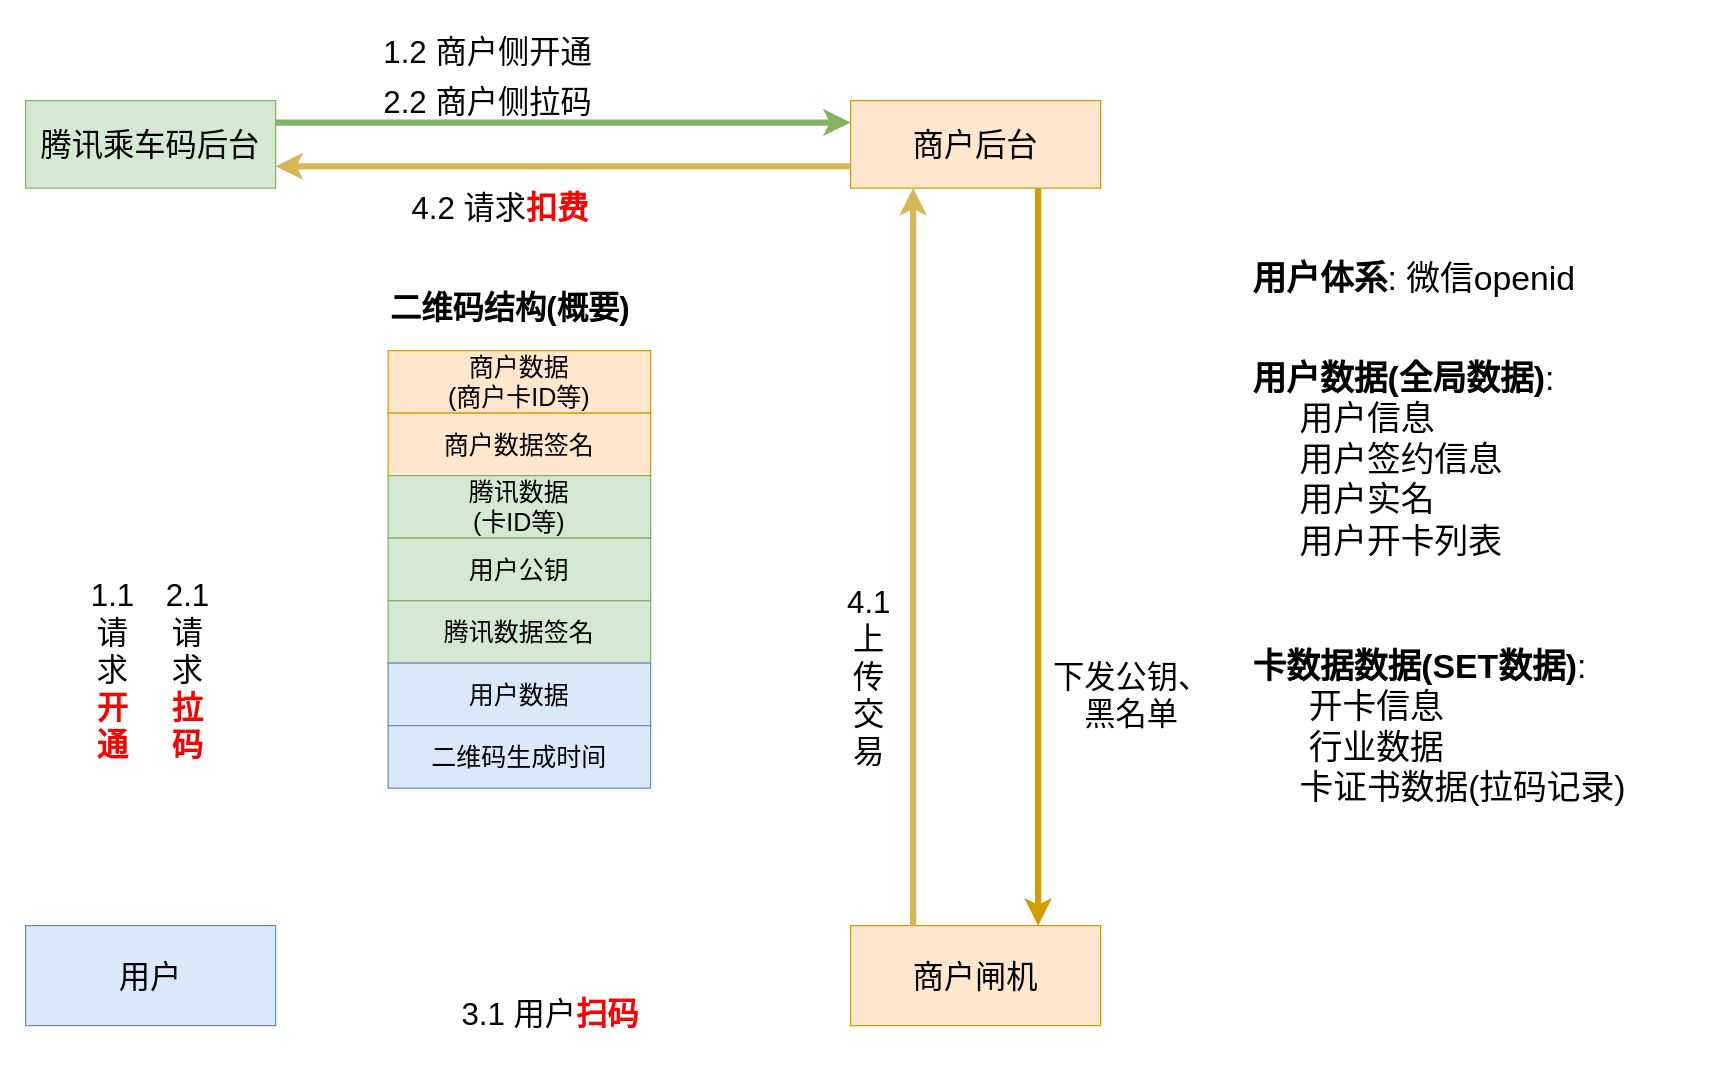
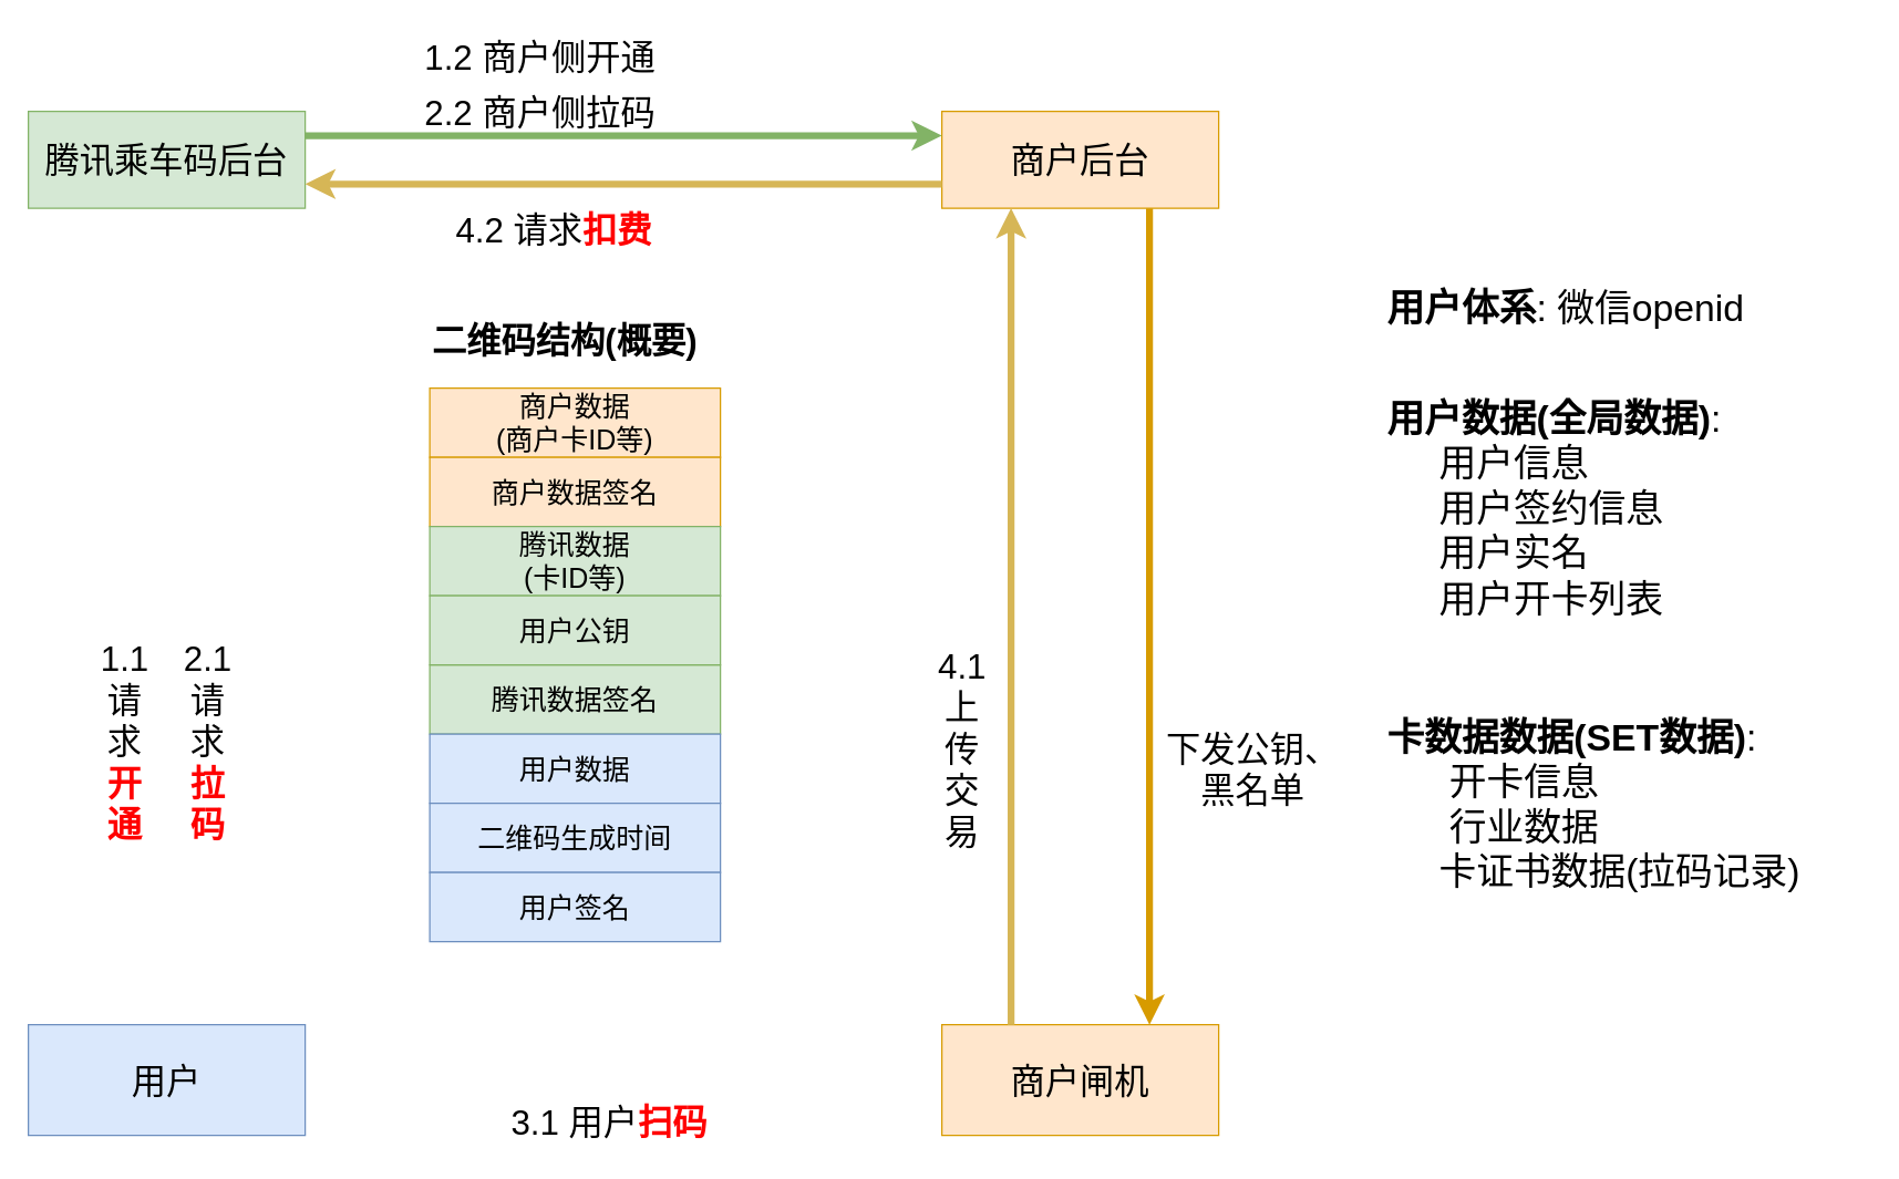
  <mxCell id="0" />
  <mxCell id="1" parent="0" />
  <mxCell id="2" value="二维码结构(概要)" style="text;html=1;strokeColor=none;fillColor=none;align=left;verticalAlign=middle;whiteSpace=wrap;rounded=0;fontSize=25;fontStyle=1" parent="1" vertex="1"><mxGeometry x="310" y="230" width="200" height="30" as="geometry" /></mxCell>
  <mxCell id="3" value="腾讯乘车码后台" style="rounded=0;whiteSpace=wrap;html=1;fontSize=25;fillColor=#d5e8d4;strokeColor=#82b366;" parent="1" vertex="1"><mxGeometry x="20" y="80" width="200" height="70" as="geometry" /></mxCell>
  <mxCell id="4" value="用户" style="rounded=0;whiteSpace=wrap;html=1;fontSize=25;fillColor=#dae8fc;strokeColor=#6c8ebf;" parent="1" vertex="1"><mxGeometry x="20" y="740" width="200" height="80" as="geometry" /></mxCell>
  <mxCell id="5" value="商户闸机" style="rounded=0;whiteSpace=wrap;html=1;fontSize=25;fillColor=#ffe6cc;strokeColor=#d79b00;" parent="1" vertex="1"><mxGeometry x="680" y="740" width="200" height="80" as="geometry" /></mxCell>
  <mxCell id="6" value="商户后台" style="rounded=0;whiteSpace=wrap;html=1;fontSize=25;fillColor=#ffe6cc;strokeColor=#d79b00;" parent="1" vertex="1"><mxGeometry x="680" y="80" width="200" height="70" as="geometry" /></mxCell>
  <mxCell id="7" value="" style="endArrow=classic;html=1;rounded=0;strokeColor=#d6b656;strokeWidth=5;fontSize=25;exitX=0.25;exitY=0;exitDx=0;exitDy=0;entryX=0.25;entryY=1;entryDx=0;entryDy=0;fillColor=#fff2cc;" parent="1" source="5" target="6" edge="1"><mxGeometry width="50" height="50" relative="1" as="geometry"><mxPoint x="770" y="810" as="sourcePoint" /><mxPoint x="820" y="760" as="targetPoint" /></mxGeometry></mxCell>
  <mxCell id="8" value="" style="endArrow=classic;html=1;rounded=0;strokeColor=#d6b656;strokeWidth=5;fontSize=25;entryX=1;entryY=0.75;entryDx=0;entryDy=0;exitX=0;exitY=0.75;exitDx=0;exitDy=0;fillColor=#fff2cc;" parent="1" source="6" target="3" edge="1"><mxGeometry width="50" height="50" relative="1" as="geometry"><mxPoint x="940" y="430" as="sourcePoint" /><mxPoint x="990" y="380" as="targetPoint" /></mxGeometry></mxCell>
  <mxCell id="9" value="" style="endArrow=classic;html=1;rounded=0;strokeColor=#82b366;strokeWidth=5;fontSize=25;exitX=1;exitY=0.25;exitDx=0;exitDy=0;entryX=0;entryY=0.25;entryDx=0;entryDy=0;fillColor=#d5e8d4;" parent="1" source="3" target="6" edge="1"><mxGeometry width="50" height="50" relative="1" as="geometry"><mxPoint x="240" y="250" as="sourcePoint" /><mxPoint x="290" y="200" as="targetPoint" /></mxGeometry></mxCell>
  <mxCell id="10" value="" style="endArrow=classic;html=1;rounded=0;strokeColor=#d79b00;strokeWidth=5;fontSize=25;exitX=0.75;exitY=1;exitDx=0;exitDy=0;fillColor=#ffe6cc;entryX=0.75;entryY=0;entryDx=0;entryDy=0;" parent="1" source="6" target="5" edge="1"><mxGeometry width="50" height="50" relative="1" as="geometry"><mxPoint x="850" y="640" as="sourcePoint" /><mxPoint x="780" y="870" as="targetPoint" /></mxGeometry></mxCell>
  <mxCell id="11" value="1.1请&lt;br&gt;求&lt;br&gt;&lt;b&gt;&lt;font color=&quot;#ff0000&quot;&gt;开&lt;br&gt;通&lt;/font&gt;&lt;/b&gt;" style="text;html=1;strokeColor=none;fillColor=none;align=center;verticalAlign=middle;whiteSpace=wrap;rounded=0;fontSize=25;" parent="1" vertex="1"><mxGeometry x="70" y="410" width="40" height="250" as="geometry" /></mxCell>
  <mxCell id="12" value="2.1请&lt;br&gt;求&lt;br&gt;&lt;b&gt;&lt;font color=&quot;#ff0000&quot;&gt;拉&lt;br&gt;码&lt;/font&gt;&lt;/b&gt;" style="text;html=1;strokeColor=none;fillColor=none;align=center;verticalAlign=middle;whiteSpace=wrap;rounded=0;fontSize=25;" parent="1" vertex="1"><mxGeometry x="120" y="410" width="60" height="250" as="geometry" /></mxCell>
  <mxCell id="13" value="2.2 商户侧拉码" style="text;html=1;strokeColor=none;fillColor=none;align=center;verticalAlign=middle;whiteSpace=wrap;rounded=0;fontSize=25;" parent="1" vertex="1"><mxGeometry x="270" y="60" width="240" height="40" as="geometry" /></mxCell>
  <mxCell id="14" value="1.2 商户侧开通" style="text;html=1;strokeColor=none;fillColor=none;align=center;verticalAlign=middle;whiteSpace=wrap;rounded=0;fontSize=25;" parent="1" vertex="1"><mxGeometry x="270" y="20" width="240" height="40" as="geometry" /></mxCell>
  <mxCell id="15" value="3.1 用户&lt;font color=&quot;#ff0000&quot;&gt;&lt;b&gt;扫码&lt;/b&gt;&lt;/font&gt;" style="text;html=1;strokeColor=none;fillColor=none;align=center;verticalAlign=middle;whiteSpace=wrap;rounded=0;fontSize=25;" parent="1" vertex="1"><mxGeometry x="320" y="790" width="240" height="40" as="geometry" /></mxCell>
  <mxCell id="16" value="4.1 上传交易" style="text;html=1;strokeColor=none;fillColor=none;align=center;verticalAlign=middle;whiteSpace=wrap;rounded=0;fontSize=25;" parent="1" vertex="1"><mxGeometry x="670" y="450" width="50" height="180" as="geometry" /></mxCell>
  <mxCell id="17" value="4.2 请求&lt;b&gt;&lt;font color=&quot;#ff0000&quot;&gt;扣费&lt;/font&gt;&lt;/b&gt;" style="text;html=1;strokeColor=none;fillColor=none;align=center;verticalAlign=middle;whiteSpace=wrap;rounded=0;fontSize=25;" parent="1" vertex="1"><mxGeometry x="290" y="150" width="220" height="30" as="geometry" /></mxCell>
  <mxCell id="18" value="&lt;font style=&quot;font-size: 27px;&quot;&gt;&lt;b&gt;用户体系&lt;/b&gt;: 微信openid&lt;br style=&quot;font-size: 27px;&quot;&gt;&lt;/font&gt;" style="text;html=1;strokeColor=none;fillColor=none;align=left;verticalAlign=top;whiteSpace=wrap;rounded=0;fontSize=27;spacingTop=0;spacing=2;spacingBottom=10;" parent="1" vertex="1"><mxGeometry x="1000" y="200" width="350" height="50" as="geometry" /></mxCell>
  <mxCell id="19" value="下发公钥、黑名单" style="text;html=1;strokeColor=none;fillColor=none;align=center;verticalAlign=middle;whiteSpace=wrap;rounded=0;fontSize=25;" parent="1" vertex="1"><mxGeometry x="840" y="510" width="130" height="90" as="geometry" /></mxCell>
  <mxCell id="20" value="&lt;font style=&quot;font-size: 27px;&quot;&gt;&lt;span style=&quot;font-size: 27px;&quot;&gt;&lt;b&gt;用户数据(全局数据)&lt;/b&gt;:&lt;/span&gt;&lt;br style=&quot;font-size: 27px;&quot;&gt;&lt;span style=&quot;font-size: 27px;&quot;&gt;&amp;nbsp; &amp;nbsp; &lt;b style=&quot;font-size: 27px;&quot;&gt;&amp;nbsp;&lt;/b&gt;&lt;span style=&quot;font-size: 27px;&quot;&gt;用户信息&lt;br&gt;&lt;/span&gt;&lt;/span&gt;&amp;nbsp; &amp;nbsp; &amp;nbsp;用户签约信息&lt;br&gt;&amp;nbsp; &amp;nbsp; &amp;nbsp;用户实名&lt;br&gt;&amp;nbsp; &amp;nbsp; &amp;nbsp;用户开卡列表&lt;br style=&quot;font-size: 27px;&quot;&gt;&lt;/font&gt;" style="text;html=1;strokeColor=none;fillColor=none;align=left;verticalAlign=top;whiteSpace=wrap;rounded=0;fontSize=27;spacingTop=0;spacing=2;spacingBottom=10;" parent="1" vertex="1"><mxGeometry x="1000" y="280" width="300" height="190" as="geometry" /></mxCell>
  <mxCell id="21" value="&lt;font style=&quot;font-size: 27px;&quot;&gt;&lt;span style=&quot;font-size: 27px;&quot;&gt;&lt;b&gt;卡数据数据(SET数据)&lt;/b&gt;:&lt;/span&gt;&lt;br style=&quot;font-size: 27px;&quot;&gt;&lt;span style=&quot;font-size: 27px;&quot;&gt;&amp;nbsp; &amp;nbsp; &lt;b style=&quot;font-size: 27px;&quot;&gt;&amp;nbsp;&amp;nbsp;&lt;/b&gt;&lt;span style=&quot;font-size: 27px;&quot;&gt;开卡&lt;/span&gt;&lt;span style=&quot;font-size: 27px;&quot;&gt;信息&lt;br&gt;&lt;/span&gt;&lt;/span&gt;&amp;nbsp; &amp;nbsp; &amp;nbsp; 行业数据&lt;br&gt;&amp;nbsp; &amp;nbsp; &amp;nbsp;卡证书数据(拉码记录)&lt;br style=&quot;font-size: 27px;&quot;&gt;&lt;/font&gt;" style="text;html=1;strokeColor=none;fillColor=none;align=left;verticalAlign=top;whiteSpace=wrap;rounded=0;fontSize=27;spacingTop=0;spacing=2;spacingBottom=10;" parent="1" vertex="1"><mxGeometry x="1000" y="510" width="340" height="170" as="geometry" /></mxCell>
  <mxCell id="22" value="商户数据&lt;br&gt;(商户卡ID等)" style="rounded=0;whiteSpace=wrap;html=1;fontSize=20;fillColor=#ffe6cc;strokeColor=#d79b00;" parent="1" vertex="1"><mxGeometry x="310" y="280" width="210" height="50" as="geometry" /></mxCell>
  <mxCell id="23" value="商户数据签名" style="rounded=0;whiteSpace=wrap;html=1;fontSize=20;fillColor=#ffe6cc;strokeColor=#d79b00;" parent="1" vertex="1"><mxGeometry x="310" y="330" width="210" height="50" as="geometry" /></mxCell>
  <mxCell id="24" value="腾讯数据&lt;br&gt;(卡ID等)" style="rounded=0;whiteSpace=wrap;html=1;fontSize=20;fillColor=#d5e8d4;strokeColor=#82b366;" parent="1" vertex="1"><mxGeometry x="310" y="380" width="210" height="50" as="geometry" /></mxCell>
  <mxCell id="25" value="腾讯数据签名" style="rounded=0;whiteSpace=wrap;html=1;fontSize=20;fillColor=#d5e8d4;strokeColor=#82b366;" parent="1" vertex="1"><mxGeometry x="310" y="480" width="210" height="50" as="geometry" /></mxCell>
  <mxCell id="26" value="用户公钥" style="rounded=0;whiteSpace=wrap;html=1;fontSize=20;fillColor=#d5e8d4;strokeColor=#82b366;" parent="1" vertex="1"><mxGeometry x="310" y="430" width="210" height="50" as="geometry" /></mxCell>
  <mxCell id="27" value="用户数据" style="rounded=0;whiteSpace=wrap;html=1;fontSize=20;fillColor=#dae8fc;strokeColor=#6c8ebf;" parent="1" vertex="1"><mxGeometry x="310" y="530" width="210" height="50" as="geometry" /></mxCell>
  <mxCell id="28" value="二维码生成时间" style="rounded=0;whiteSpace=wrap;html=1;fontSize=20;fillColor=#dae8fc;strokeColor=#6c8ebf;" parent="1" vertex="1"><mxGeometry x="310" y="580" width="210" height="50" as="geometry" /></mxCell>
+ <mxCell id="29" value="用户签名" style="rounded=0;whiteSpace=wrap;html=1;fontSize=20;fillColor=#dae8fc;strokeColor=#6c8ebf;" parent="1" vertex="1"><mxGeometry x="310" y="630" width="210" height="50" as="geometry" /></mxCell>
